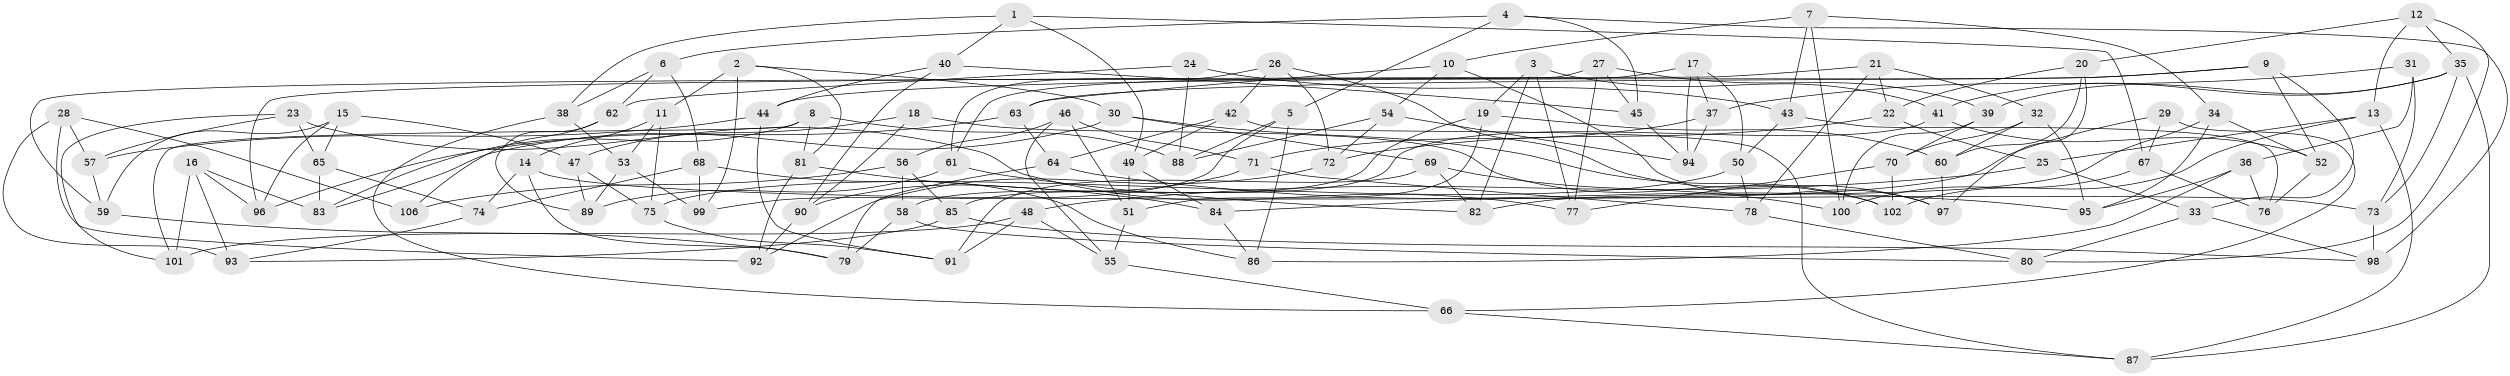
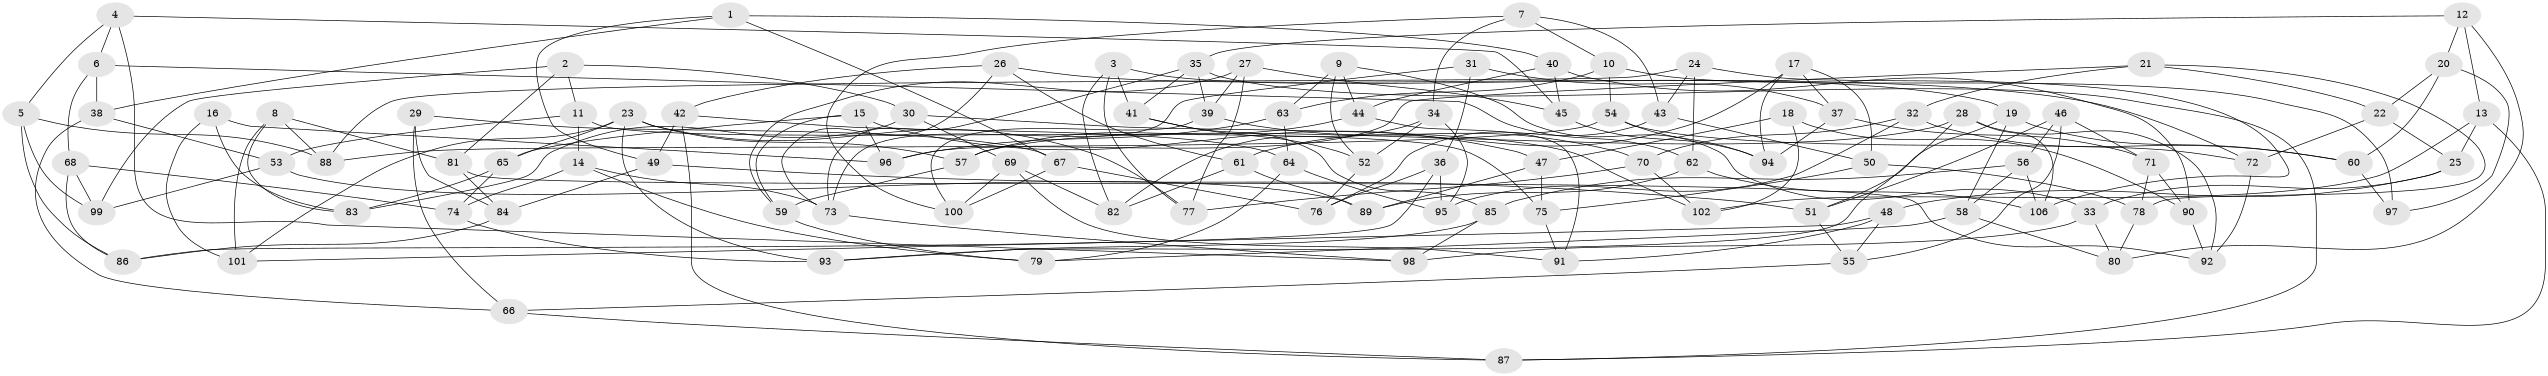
  graph {
    node [color=gray90 style=filled]
    1
    38
    40
    49
    67
    53
    66
    45
    44
    90
    51
    84
    100
    76
    2
    11
    30
    81
    99
    14
    75
    83
    102
    69
    92
    3
    19
    41
    77
    82
    58
    60
    52
    85
    4
    5
    6
    98
    86
    88
    62
    68
    94
    n44 [label=106]
    89
    74
    7
    10
    34
    43
    63
    54
    97
    95
    50
    8
    101
    9
    33
    80
    57
    91
    96
    64
    72
    73
    79
    12
    13
    20
    35
    25
    87
    22
    31
    37
    36
    48
    93
    15
    47
    59
    65
    16
    17
    61
    71
    78
    18
    29
    55
    21
    32
    70
    23
    24
    26
    42
    27
    39
    28
    46
    56
    1 -- 38
    1 -- 40
    1 -- 49
    1 -- 67
    38 -- 53
    38 -- 66
    40 -- 45
    40 -- 44
    40 -- 90
    49 -- 51
    49 -- 84
    67 -- 100
    67 -- 76
    53 -- 99
    53 -- 89
    66 -- 87
    45 -- 94
    44 -- 57
    44 -- 91
    90 -- 92
    51 -- 55
    84 -- 86
    2 -- 11
    2 -- 30
    2 -- 81
    2 -- 99
    11 -- 53
    11 -- 14
    11 -- 75
    30 -- 83
    30 -- 102
    30 -- 69
    81 -- 84
    81 -- 92
    14 -- 74
    14 -- 73
    14 -- 79
    75 -- 91
    69 -- 100
    69 -- 82
    69 -- 91
    3 -- 19
    3 -- 41
    3 -- 77
    3 -- 82
    19 -- 51
    19 -- 58
    19 -- 60
    41 -- 52
    41 -- 85
    58 -- 80
    58 -- 79
    60 -- 97
    52 -- 76
    85 -- 98
    85 -- 93
    4 -- 45
    4 -- 5
    4 -- 6
    4 -- 98
    5 -- 99
    5 -- 86
    5 -- 88
    6 -- 38
    6 -- 62
    6 -- 68
    62 -- n44
    62 -- 89
    68 -- 99
    68 -- 86
    68 -- 74
    74 -- 93
    7 -- 100
    7 -- 10
    7 -- 34
    7 -- 43
    10 -- 63
    10 -- 54
    10 -- 97
    34 -- 82
    34 -- 52
    34 -- 95
    43 -- 76
    43 -- 50
    63 -- 96
    63 -- 64
    54 -- 88
    54 -- 94
    54 -- 72
    50 -- 75
    50 -- 78
    8 -- 81
    8 -- 83
    8 -- 88
    8 -- 101
    9 -- 44
    9 -- 52
    9 -- 63
    9 -- 33
    33 -- 98
    33 -- 80
    57 -- 59
    64 -- 95
    64 -- 79
    72 -- 92
    73 -- 98
    12 -- 80
    12 -- 13
    12 -- 20
    12 -- 35
    13 -- 102
    13 -- 25
    13 -- 87
    20 -- 60
    20 -- 97
    20 -- 22
    35 -- 41
    35 -- 73
    35 -- 87
    35 -- 39
    25 -- 33
    25 -- 48
    22 -- 72
    22 -- 25
    31 -- 73
    31 -- 37
    31 -- 36
    37 -- 94
    37 -- 71
    36 -- 76
    36 -- 86
    36 -- 95
    48 -- 101
    48 -- 91
    48 -- 55
    15 -- 96
    15 -- 47
    15 -- 59
    15 -- 65
    47 -- 75
    47 -- 89
    59 -- 79
    65 -- 83
    65 -- 74
    16 -- 83
    16 -- 101
    16 -- 96
-   16 -- 93
+   23 -- 93
    17 -- 94
    17 -- 50
    17 -- 37
    17 -- 61
    61 -- 82
    61 -- 89
    71 -- 90
    71 -- 78
    78 -- 80
    18 -- 90
    18 -- 102
    18 -- 47
    29 -- 67
    29 -- 66
    29 -- 84
    55 -- 66
    21 -- 96
    21 -- 22
    21 -- 78
    21 -- 32
    32 -- 60
    32 -- 95
    32 -- 70
    70 -- 102
    70 -- 77
    23 -- 77
    23 -- 101
    23 -- 57
    23 -- 65
    24 -- 88
    24 -- 62
+   24 -- n44
    24 -- 43
-   26 -- 97
+   26 -- 73
    26 -- 72
    26 -- 61
    26 -- 42
    42 -- 49
    42 -- 64
    42 -- 87
    27 -- 45
    27 -- 77
    27 -- 59
    27 -- 39
    39 -- 100
    39 -- 70
    28 -- 92
    28 -- n44
    28 -- 57
    28 -- 93
    46 -- 51
    46 -- 71
    46 -- 55
    46 -- 56
    56 -- 58
    56 -- 85
    56 -- n44
  }
